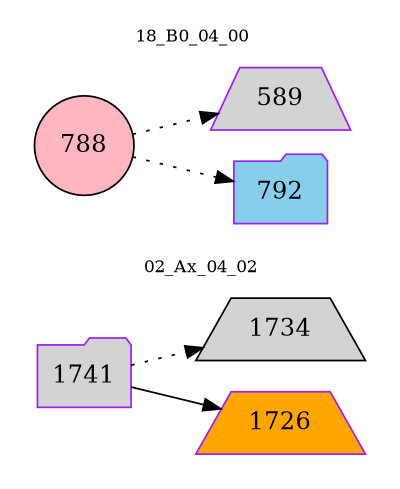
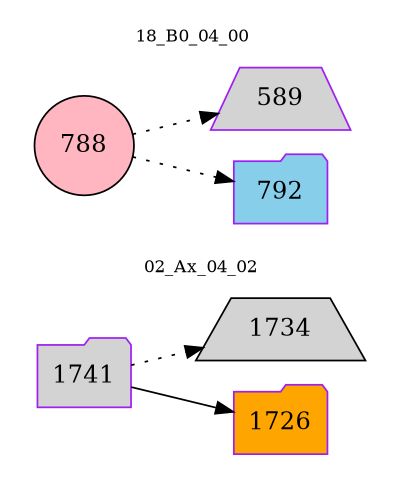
  digraph {
    rankdir=LR
    node [color=purple fillcolor=lightgrey shape=folder style=filled]
    edge [color=black style=dotted]
    n1 [label=1741]
-   n2 [fillcolor=orange label=1726 shape=trapezium]
+   n2 [fillcolor=orange label=1726]
    n3 [color=black label=1734 shape=trapezium]
    n4 [color=black fillcolor=lightpink label=788 shape=circle]
    n5 [fillcolor=skyblue label=792]
    n6 [label=589 shape=trapezium]
    subgraph cluster_1 {
      color=white
      fontsize=10
      label="02_Ax_04_02"
      n1
      n2
      n3
    }
    subgraph cluster_2 {
      color=white
      fontsize=10
      label="18_B0_04_00"
      n4
      n5
      n6
    }
    n1 -> n2 [style=solid]
    n1 -> n3
    n4 -> n5
    n4 -> n6
  }
